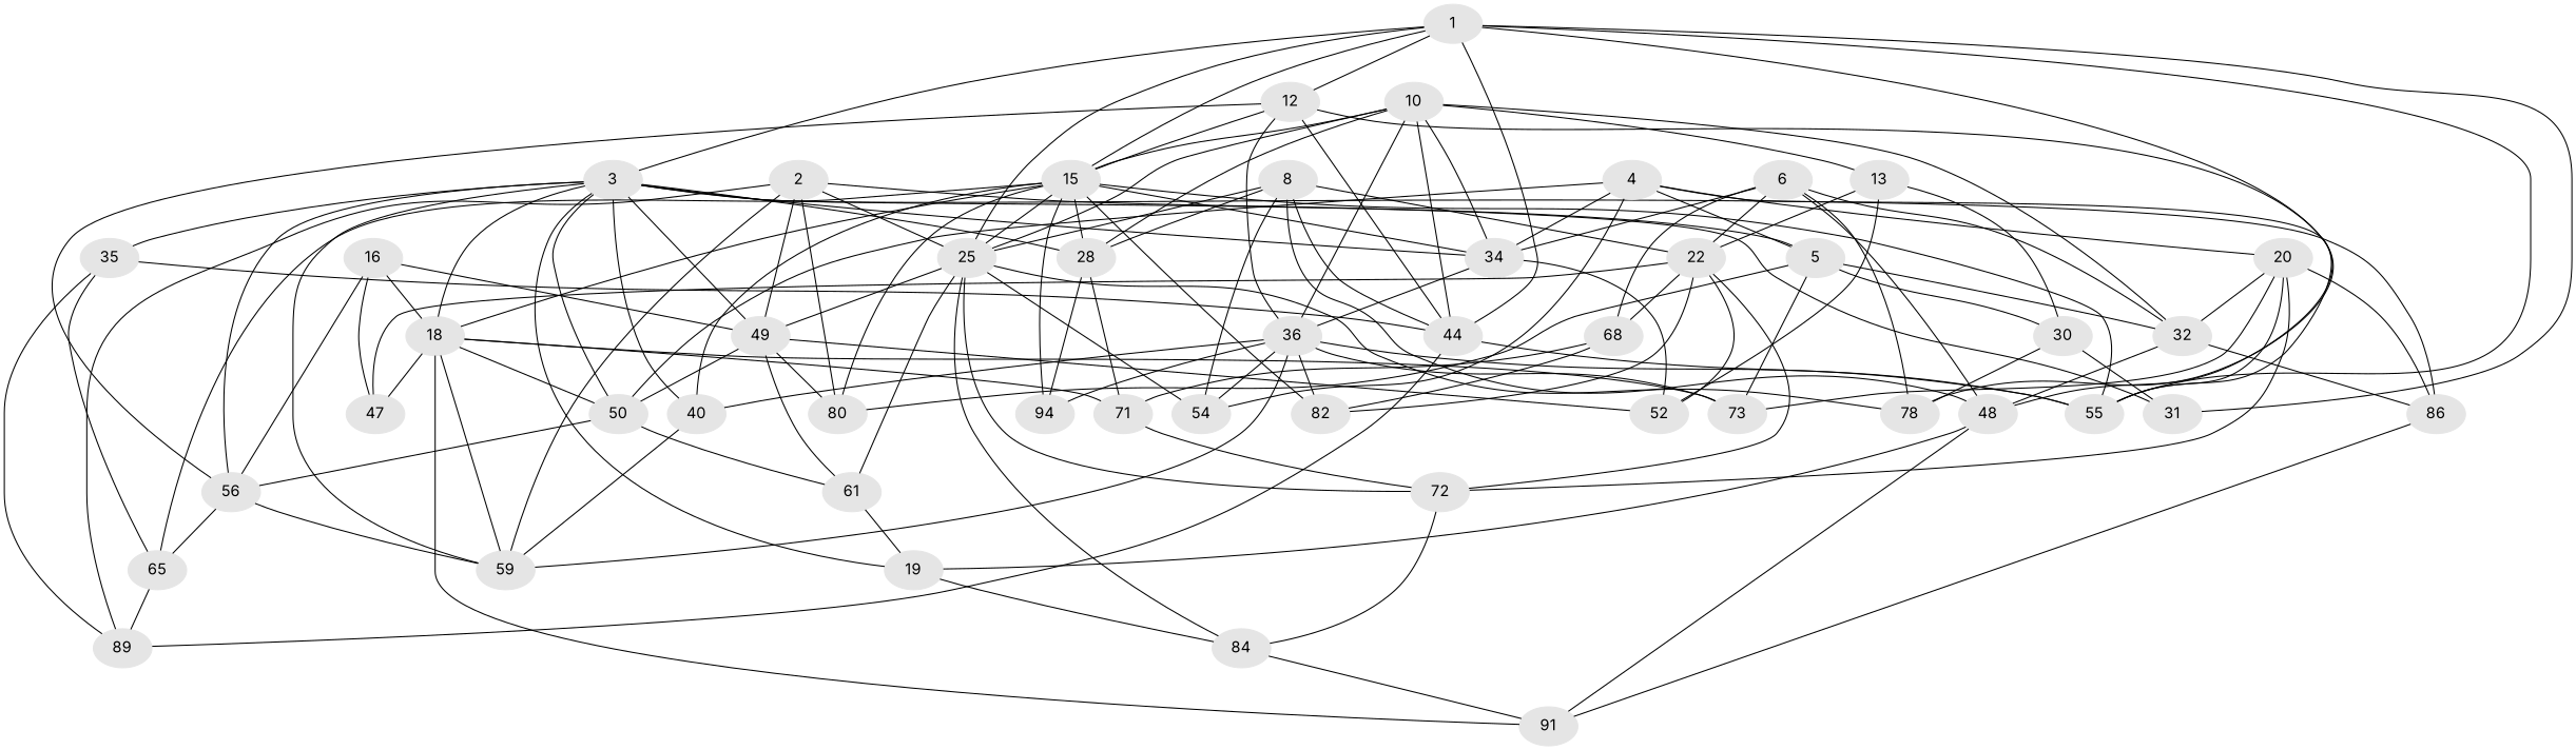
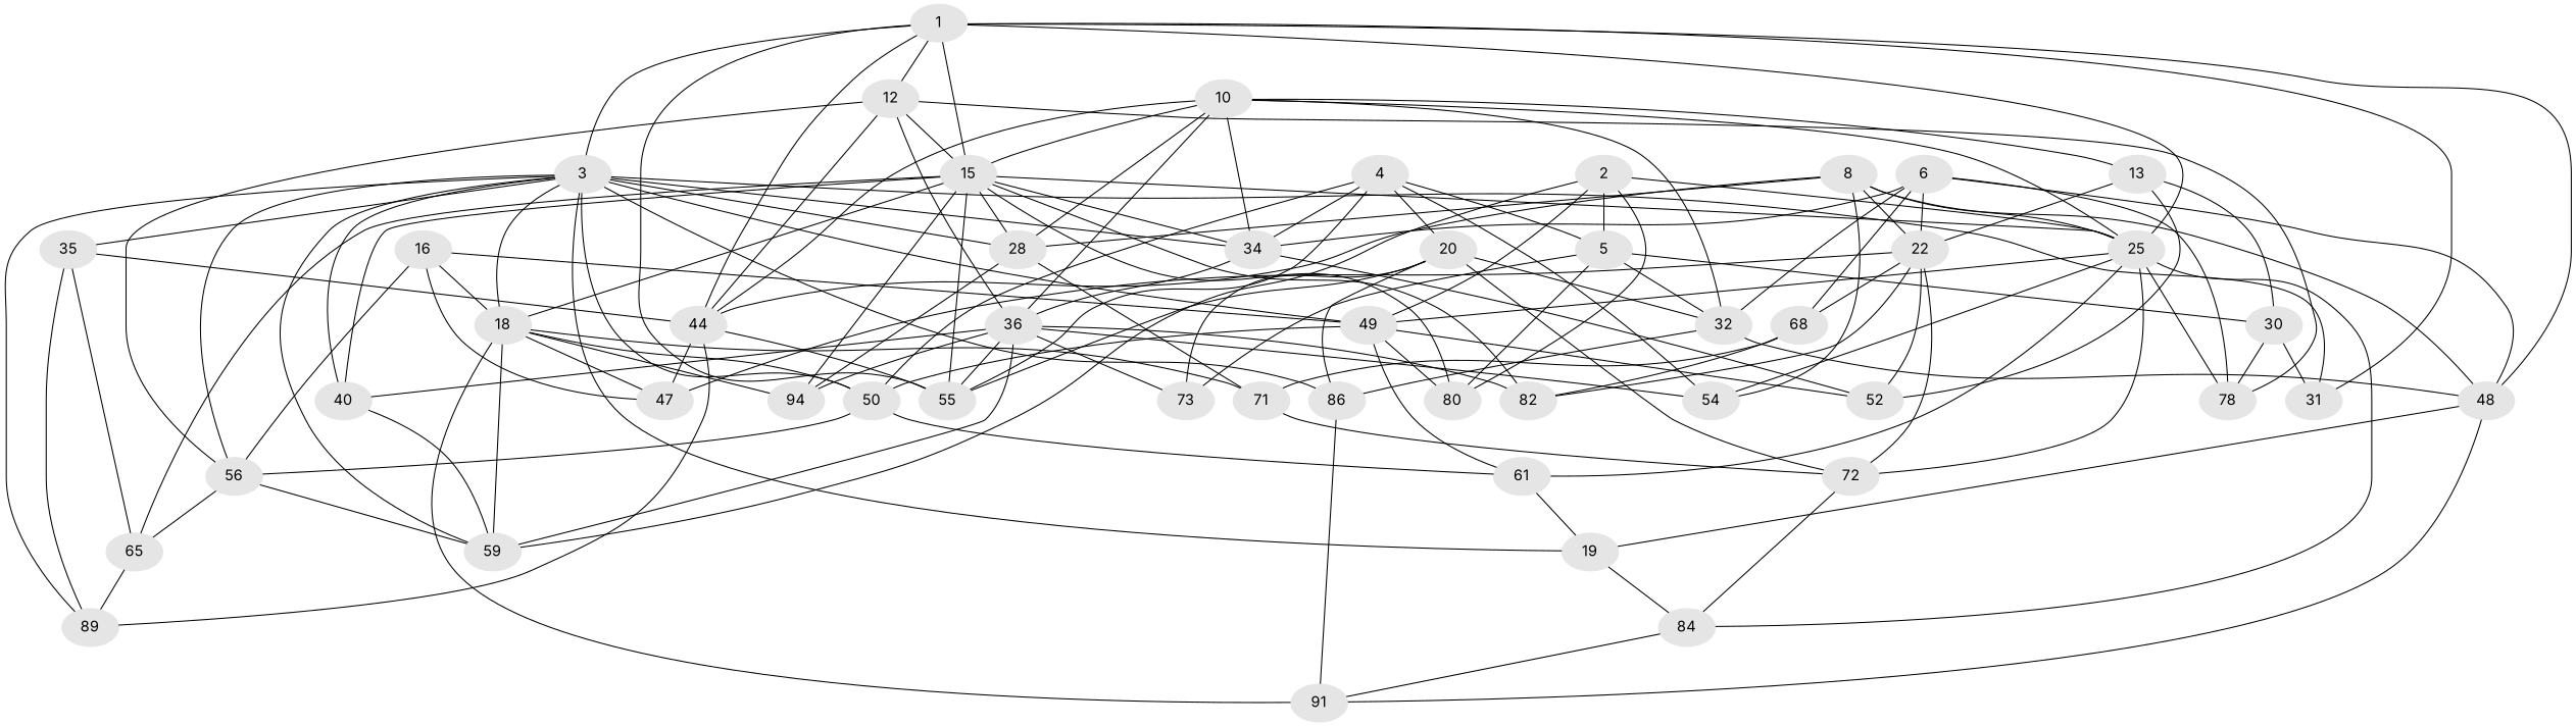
  graph {
    fontname=Inter
    node [color=gray90 fontname=Inter style=filled]
    edge [fontname=Inter]
    1 [super="+23+42"]
    3 [super="+7+41"]
    12 [super="+29"]
    15 [super="+27+17"]
    25 [super="+67+26"]
    31
    44 [super="+63"]
    48 [super="+83"]
    55 [super="+93"]
    49 [super="+81"]
    59 [super="+75"]
    18 [super="+38+96"]
    28 [super="+60"]
    34 [super="+45+70"]
    35
    40
    50 [super="+74"]
    56 [super="+85"]
    n19 [label=86]
    n20 [label=19]
    78
    36 [super="+39+64"]
    80
    65
    82
    94
    54
    72 [super="+77"]
    61
    84
    89
    47
    91
    2 [super="+87"]
    5 [super="+19"]
    30
    32 [super="+95"]
    73
    52
    71
    4 [super="+21"]
    20 [super="+88"]
    6 [super="+11"]
    22 [super="+92+24"]
    68
    8 [super="+9"]
    10 [super="+14"]
    13
    16
    1 -- 3
    1 -- 12
    1 -- 15
    1 -- 25
    1 -- 31
    1 -- 44
    1 -- 48
    1 -- 55
    3 -- 31 [weight=2]
    3 -- 49
    3 -- 59
    3 -- 18 [weight=2]
    3 -- 28
    3 -- 34 [weight=2]
    3 -- 35
    3 -- 40
    3 -- 50
    3 -- 56
    3 -- n19
    3 -- n20
    12 -- 15
    12 -- 44
    12 -- 56
    12 -- 78
    12 -- 36
    15 -- 25
    15 -- 55
    15 -- 18
    15 -- 28
    15 -- 34
    15 -- 40
    15 -- 80
    15 -- 65
    15 -- 82
    15 -- 94 [weight=2]
    25 -- 49
    25 -- 78
    25 -- 54
    25 -- 72 [weight=2]
    25 -- 61
    25 -- 84
    44 -- 55
    44 -- 89
+   44 -- 47
    48 -- n20
    48 -- 91
    49 -- 50
    49 -- 80
    49 -- 61
    49 -- 52
    18 -- 59
    18 -- 50
    18 -- 47
    18 -- 91
-   18 -- 73
+   18 -- 94
    18 -- 71
    28 -- 94
    28 -- 71
    34 -- 36
    34 -- 52
    35 -- 44
    35 -- 65
    35 -- 89
    40 -- 59
    50 -- 56
    50 -- 61
    56 -- 59
    56 -- 65
    n19 -- 91
    n20 -- 84
    36 -- 55
    36 -- 59
    36 -- 40
    36 -- 82
    36 -- 94
    36 -- 54
    36 -- 73
    65 -- 89
    72 -- 84
    61 -- n20
    84 -- 91
    2 -- 25
    2 -- 49
    2 -- 59
    2 -- 80
-   2 -- 89
+   3 -- 89
    2 -- 5
    5 -- 80
    5 -- 30
    5 -- 32
    5 -- 73
    30 -- 31
    30 -- 78
    32 -- 48
    32 -- n19
    71 -- 72
    4 -- 55
    4 -- 34
    4 -- 50
    4 -- 54
    4 -- 5
    4 -- 20
    20 -- 55
    20 -- n19
    20 -- 72
    20 -- 32
    20 -- 73
    6 -- 48
    6 -- 34
    6 -- 78
    6 -- 32
    6 -- 22
    6 -- 68
    22 -- 82
    22 -- 72
    22 -- 47
    22 -- 52
    22 -- 68
    68 -- 82
    68 -- 71
    8 -- 25
    8 -- 44
    8 -- 48
    8 -- 28
    8 -- 54
    8 -- 22
    10 -- 15
    10 -- 25
    10 -- 44
    10 -- 28
    10 -- 34
    10 -- 36
    10 -- 32
    10 -- 13
    13 -- 30
    13 -- 52
    13 -- 22
    16 -- 49
    16 -- 18
    16 -- 56
    16 -- 47
  }
